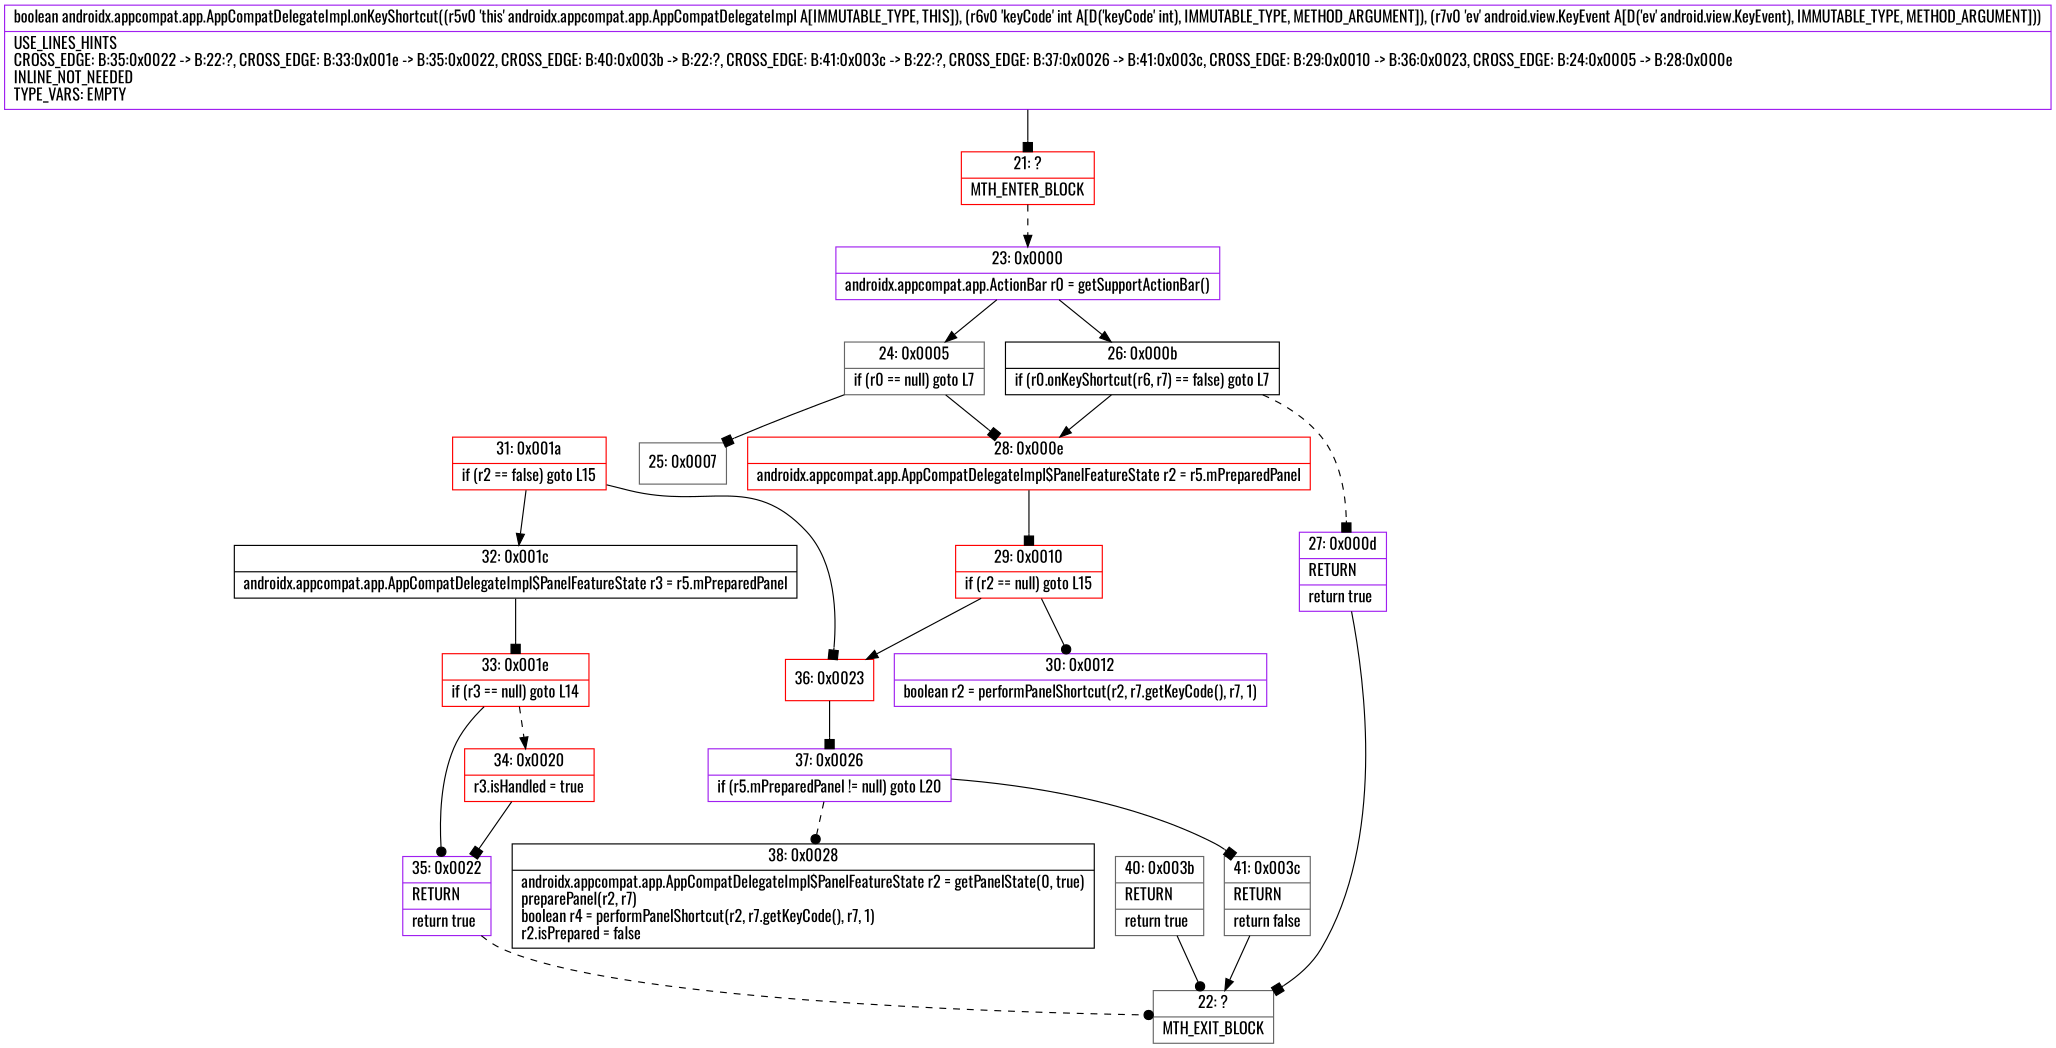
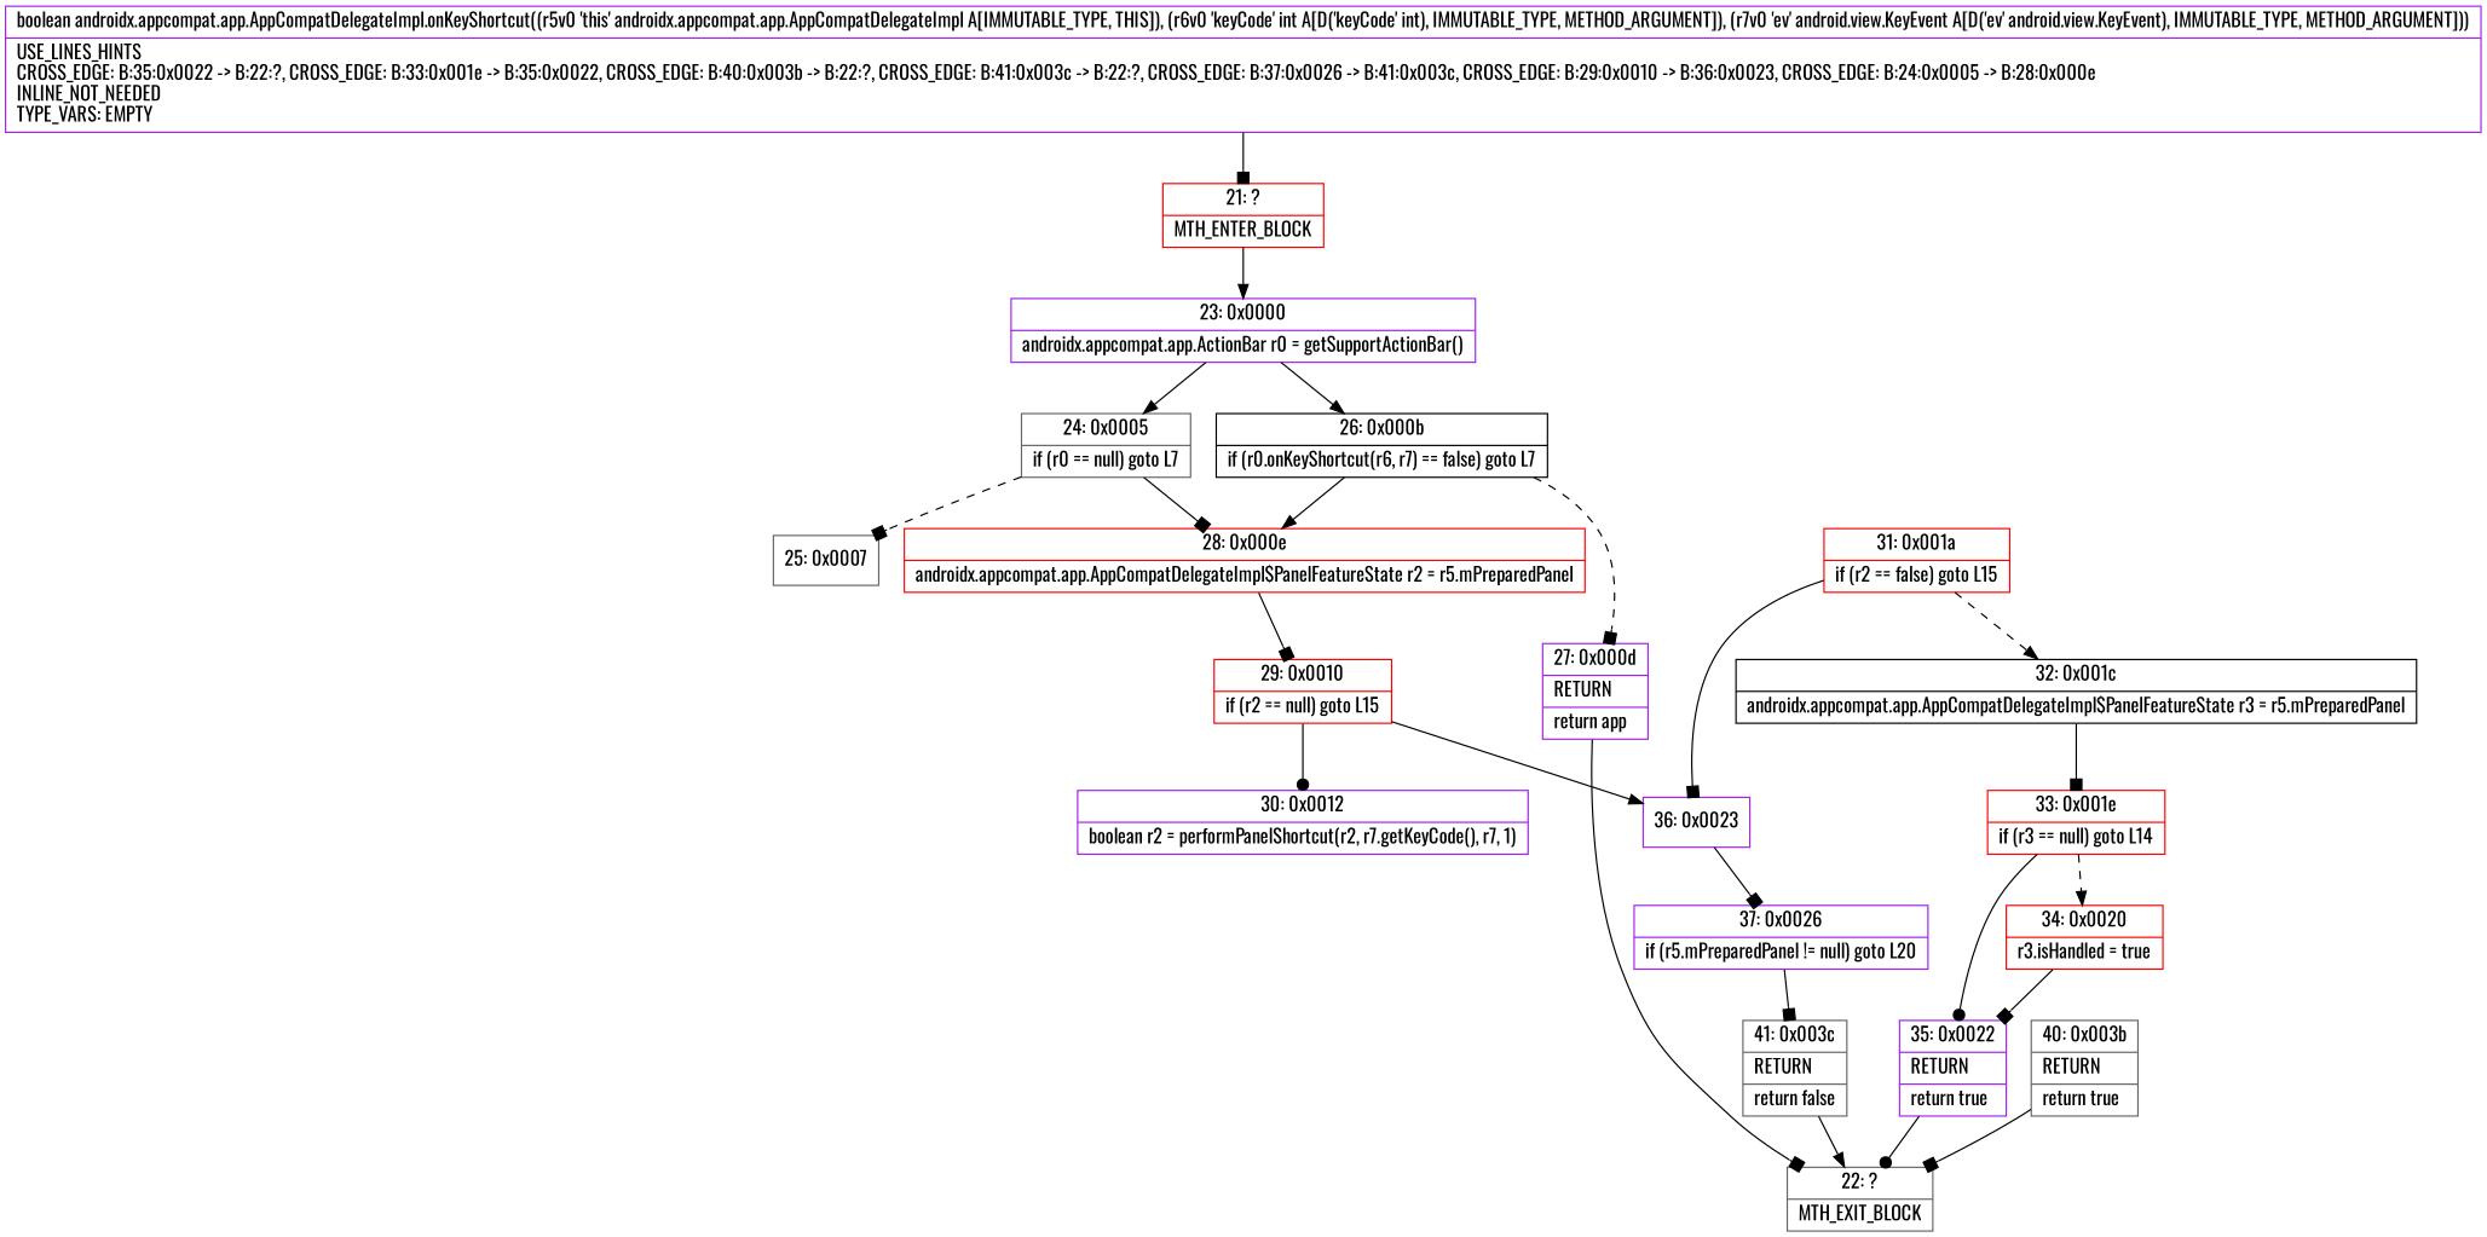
  digraph {
    fontname=Oswald
    node [color=red fontname=Oswald shape=record]
    edge [arrowhead=box fontname=Oswald]
    n1 [label="{21\:\ ?|MTH_ENTER_BLOCK\l}"]
    n2 [color=purple label="{23\:\ 0x0000|androidx.appcompat.app.ActionBar r0 = getSupportActionBar()\l}"]
    n3 [color=gray40 label="{24\:\ 0x0005|if (r0 == null) goto L7\l}"]
    n4 [color=black label="{26\:\ 0x000b|if (r0.onKeyShortcut(r6, r7) == false) goto L7\l}"]
    n5 [color=gray40 label="{25\:\ 0x0007}"]
    n6 [label="{28\:\ 0x000e|androidx.appcompat.app.AppCompatDelegateImpl$PanelFeatureState r2 = r5.mPreparedPanel\l}"]
    n7 [label="{29\:\ 0x0010|if (r2 == null) goto L15\l}"]
-   n8 [color=purple label="{27\:\ 0x000d|RETURN\l|return true\l}"]
+   n8 [color=purple label="{27\:\ 0x000d|RETURN\l|return app\l}"]
    n9 [color=gray40 label="{22\:\ ?|MTH_EXIT_BLOCK\l}"]
    n10 [color=purple label="{30\:\ 0x0012|boolean r2 = performPanelShortcut(r2, r7.getKeyCode(), r7, 1)\l}"]
-   n11 [label="{36\:\ 0x0023}"]
+   n11 [color=purple label="{36\:\ 0x0023}"]
    n12 [color=purple label="{37\:\ 0x0026|if (r5.mPreparedPanel != null) goto L20\l}"]
    n13 [label="{31\:\ 0x001a|if (r2 == false) goto L15\l}"]
    n14 [color=black label="{32\:\ 0x001c|androidx.appcompat.app.AppCompatDelegateImpl$PanelFeatureState r3 = r5.mPreparedPanel\l}"]
    n15 [label="{33\:\ 0x001e|if (r3 == null) goto L14\l}"]
    n16 [label="{34\:\ 0x0020|r3.isHandled = true\l}"]
    n17 [color=purple label="{35\:\ 0x0022|RETURN\l|return true\l}"]
-   n18 [color=black label="{38\:\ 0x0028|androidx.appcompat.app.AppCompatDelegateImpl$PanelFeatureState r2 = getPanelState(0, true)\lpreparePanel(r2, r7)\lboolean r4 = performPanelShortcut(r2, r7.getKeyCode(), r7, 1)\lr2.isPrepared = false\l}"]
    n19 [color=gray40 label="{41\:\ 0x003c|RETURN\l|return false\l}"]
    n20 [color=gray40 label="{40\:\ 0x003b|RETURN\l|return true\l}"]
    n21 [color=purple label="{boolean androidx.appcompat.app.AppCompatDelegateImpl.onKeyShortcut((r5v0 'this' androidx.appcompat.app.AppCompatDelegateImpl A[IMMUTABLE_TYPE, THIS]), (r6v0 'keyCode' int A[D('keyCode' int), IMMUTABLE_TYPE, METHOD_ARGUMENT]), (r7v0 'ev' android.view.KeyEvent A[D('ev' android.view.KeyEvent), IMMUTABLE_TYPE, METHOD_ARGUMENT]))  | USE_LINES_HINTS\lCROSS_EDGE: B:35:0x0022 \-\> B:22:?, CROSS_EDGE: B:33:0x001e \-\> B:35:0x0022, CROSS_EDGE: B:40:0x003b \-\> B:22:?, CROSS_EDGE: B:41:0x003c \-\> B:22:?, CROSS_EDGE: B:37:0x0026 \-\> B:41:0x003c, CROSS_EDGE: B:29:0x0010 \-\> B:36:0x0023, CROSS_EDGE: B:24:0x0005 \-\> B:28:0x000e\lINLINE_NOT_NEEDED\lTYPE_VARS: EMPTY\l}"]
-   n1 -> n2 [arrowhead=normal style=dashed]
+   n1 -> n2 [arrowhead=normal]
    n2 -> n3 [arrowhead=normal]
    n2 -> n4 [arrowhead=normal]
-   n3 -> n5 [style=solid]
+   n3 -> n5 [style=dashed]
    n3 -> n6
    n4 -> n6 [arrowhead=normal]
    n4 -> n8 [style=dashed]
    n6 -> n7
    n7 -> n10 [arrowhead=dot style=solid]
    n7 -> n11 [arrowhead=normal]
    n8 -> n9
    n11 -> n12
-   n12 -> n18 [arrowhead=dot style=dashed]
    n12 -> n19
    n13 -> n11
-   n13 -> n14 [arrowhead=normal style=solid]
+   n13 -> n14 [arrowhead=normal style=dashed]
    n14 -> n15
    n15 -> n16 [arrowhead=normal style=dashed]
    n15 -> n17 [arrowhead=dot]
    n16 -> n17
-   n17 -> n9 [arrowhead=dot style=dashed]
+   n17 -> n9 [arrowhead=dot]
    n19 -> n9 [arrowhead=normal]
-   n20 -> n9 [arrowhead=dot]
+   n20 -> n9
    n21 -> n1
  }
